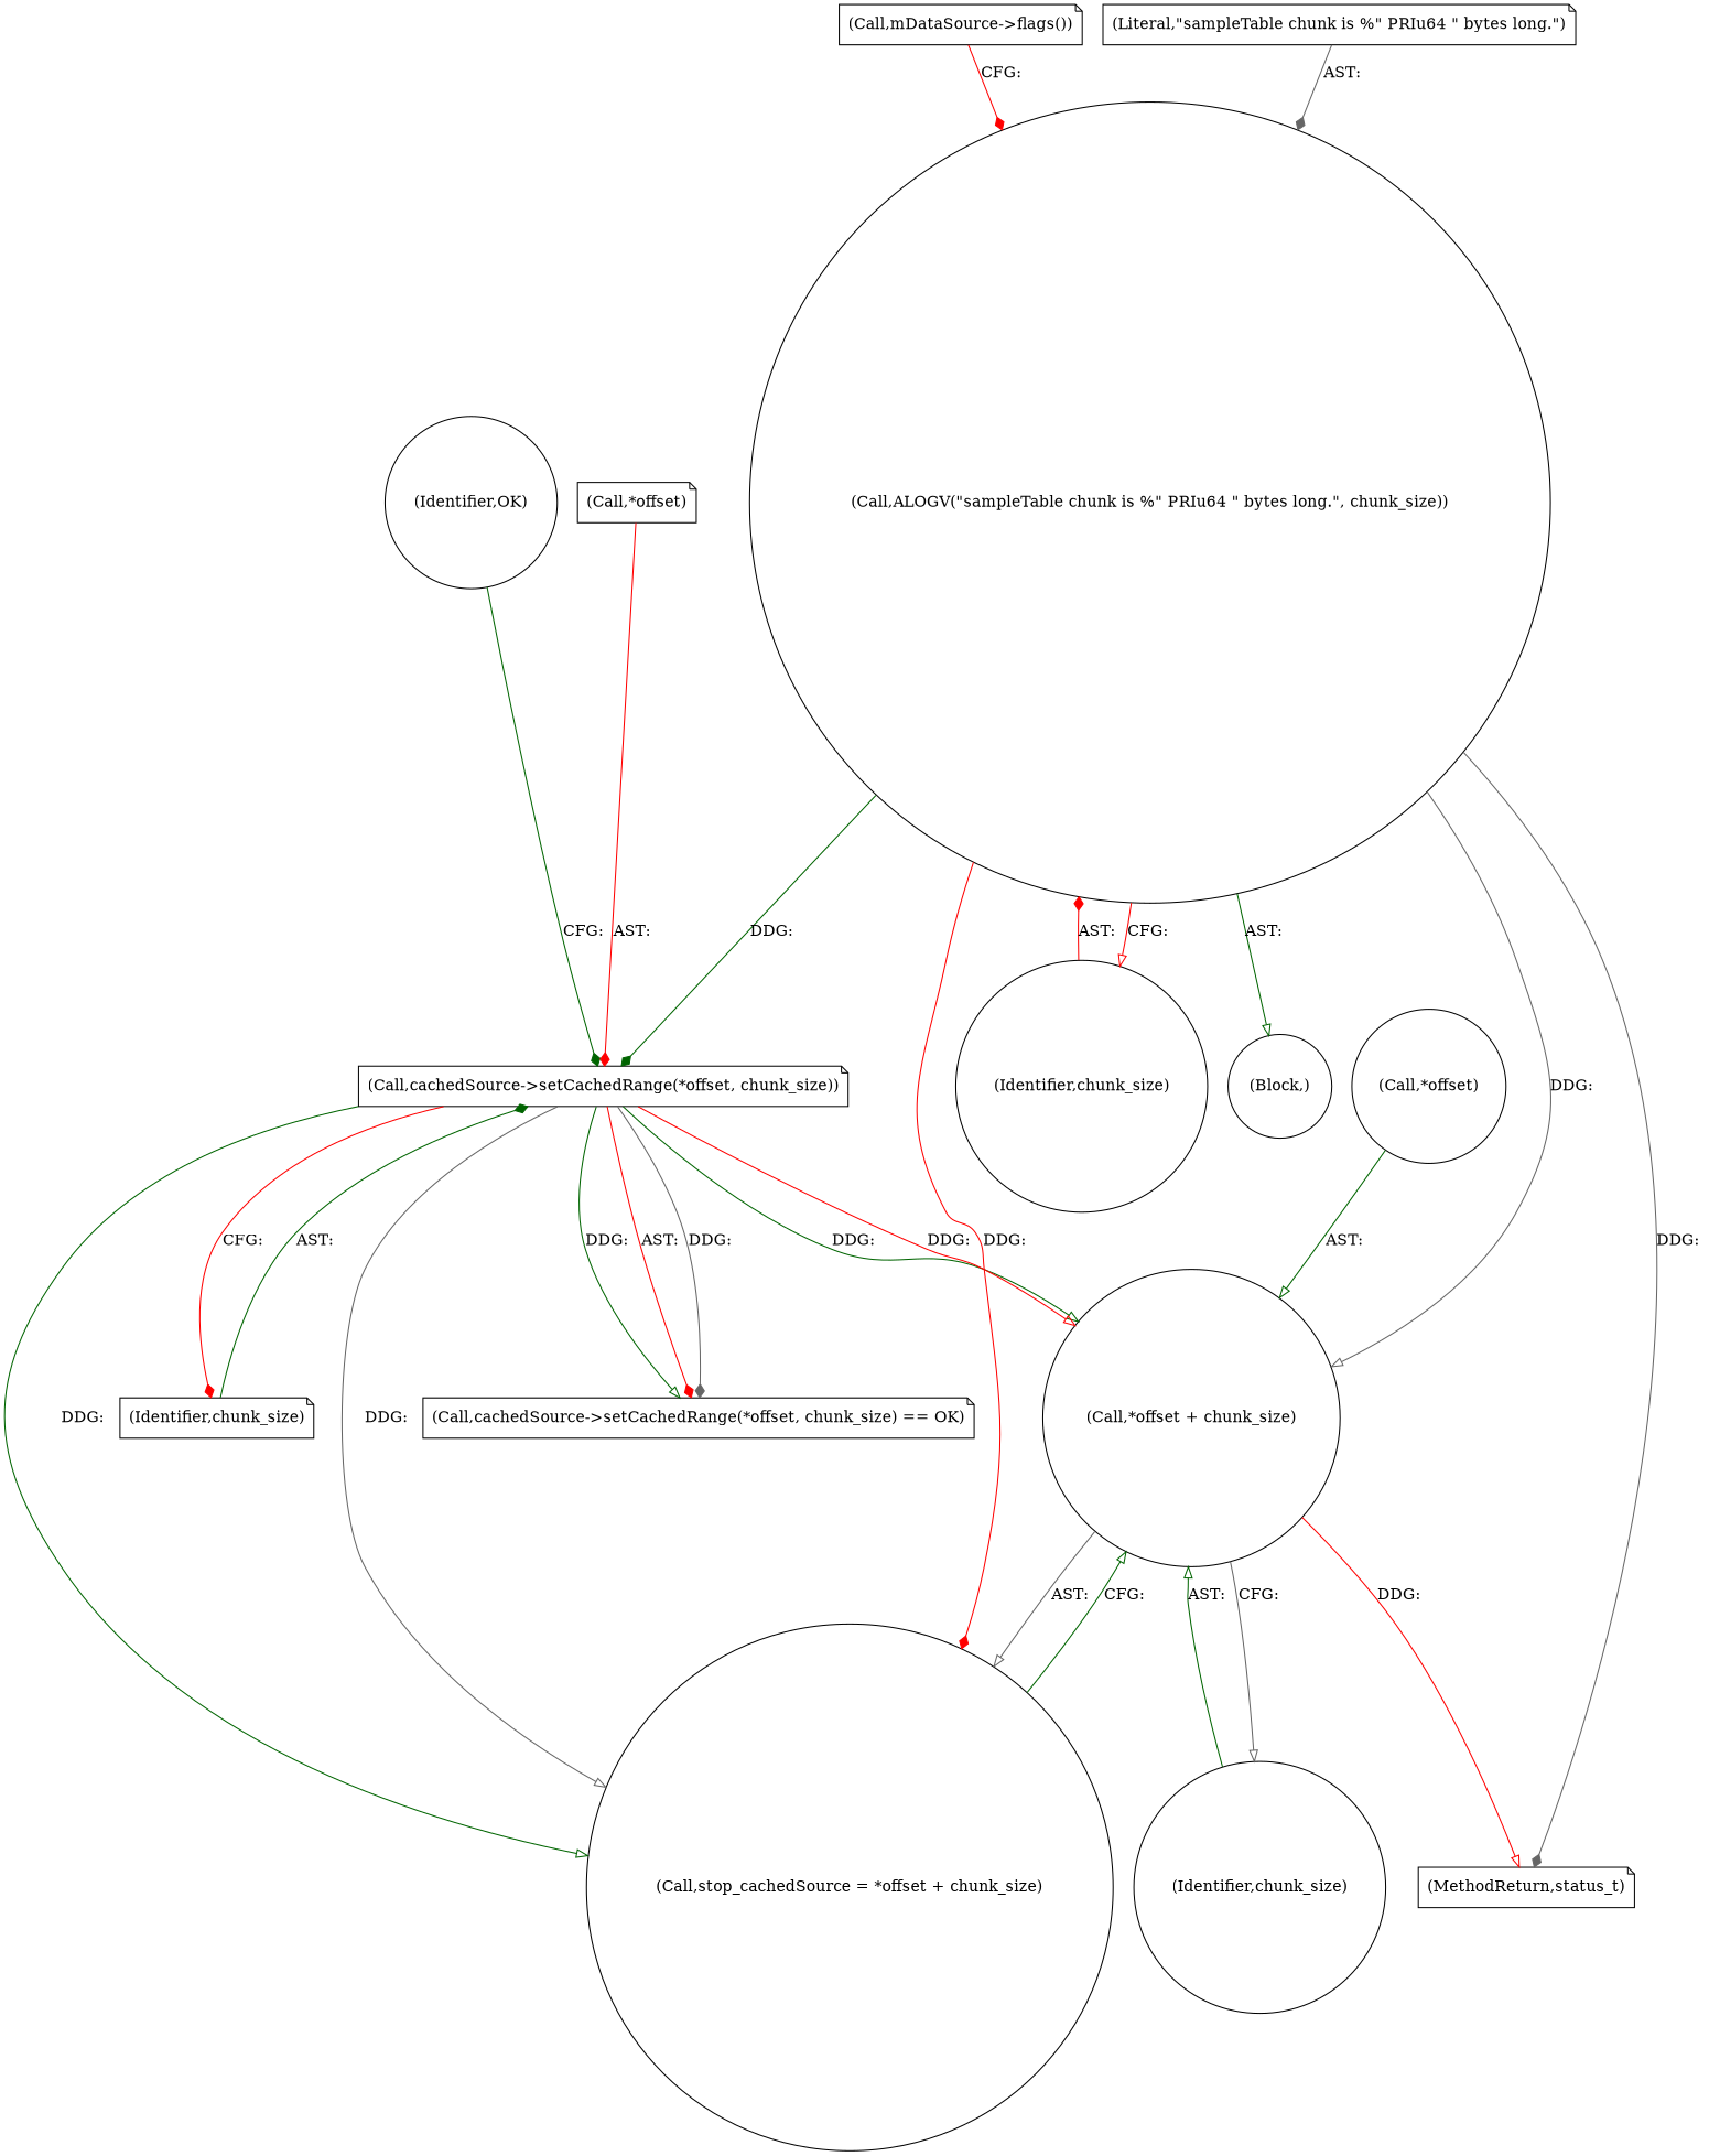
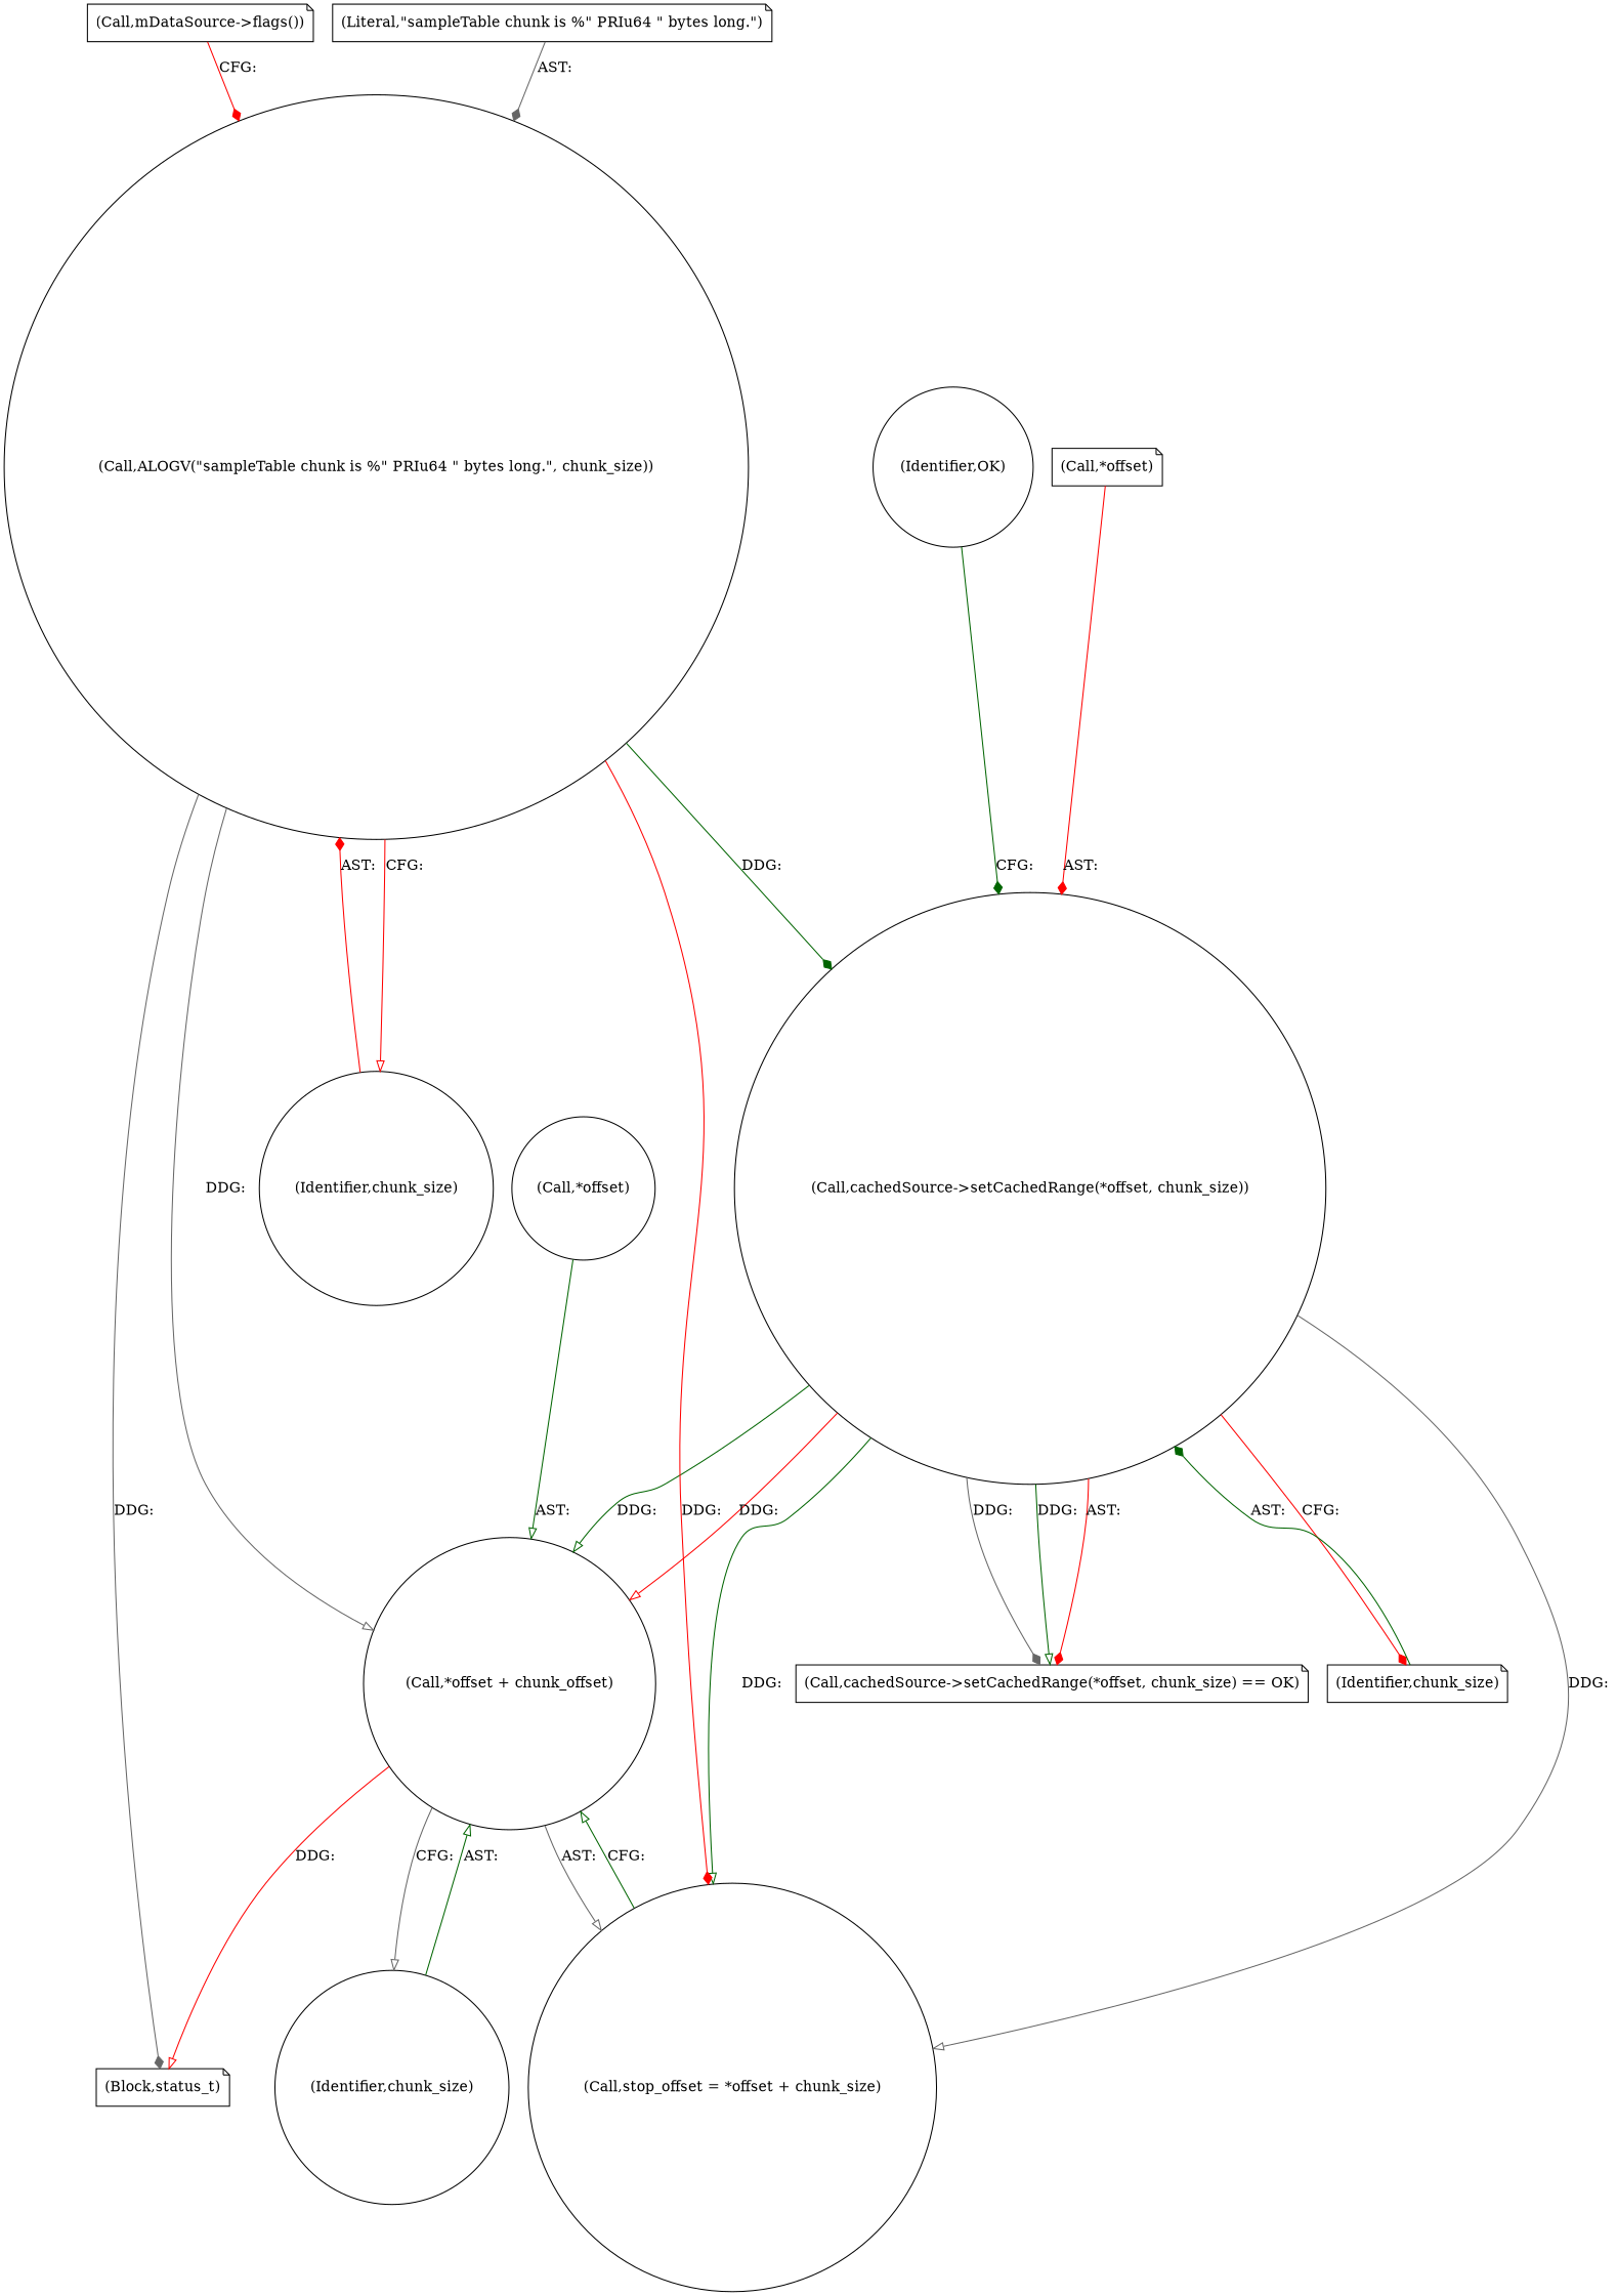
  digraph {
    fontname="DejaVu Serif"
    node [fontname="DejaVu Serif" shape=circle]
    edge [arrowhead=onormal color=darkgreen fontname="DejaVu Serif"]
-   n1 [label="(Call,*offset + chunk_size)"]
-   n2 [label="(MethodReturn,status_t)" shape=note]
-   n3 [label="(Call,stop_cachedSource = *offset + chunk_size)"]
+   n1 [label="(Call,*offset + chunk_offset)"]
+   n2 [label="(Block,status_t)" shape=note]
+   n3 [label="(Call,stop_offset = *offset + chunk_size)"]
    n4 [label="(Identifier,chunk_size)"]
-   n5 [label="(Call,cachedSource->setCachedRange(*offset, chunk_size))" shape=note]
+   n5 [label="(Call,cachedSource->setCachedRange(*offset, chunk_size))"]
    n6 [label="(Call,cachedSource->setCachedRange(*offset, chunk_size) == OK)" shape=note]
    n7 [label="(Identifier,chunk_size)" shape=note]
    n8 [label="(Call,ALOGV(\"sampleTable chunk is %\" PRIu64 \" bytes long.\", chunk_size))"]
    n9 [label="(Identifier,chunk_size)"]
-   n10 [label="(Block,)"]
    n11 [label="(Identifier,OK)"]
    n12 [label="(Call,mDataSource->flags())" shape=note]
    n13 [label="(Call,*offset)" shape=note]
    n14 [label="(Call,*offset)"]
    n15 [label="(Literal,\"sampleTable chunk is %\" PRIu64 \" bytes long.\")" shape=note]
    n1 -> n2 [color=red label="DDG: "]
    n1 -> n3 [color=gray40 label="AST: "]
    n1 -> n4 [color=gray40 label="CFG: "]
    n3 -> n1 [label="CFG: "]
    n4 -> n1 [label="AST: "]
    n5 -> n1 [label="DDG: "]
    n5 -> n1 [color=red label="DDG: "]
    n5 -> n3 [color=gray40 label="DDG: "]
    n5 -> n3 [label="DDG: "]
    n5 -> n6 [arrowhead=diamond color=red label="AST: "]
    n5 -> n6 [arrowhead=diamond color=gray40 label="DDG: "]
    n5 -> n6 [label="DDG: "]
    n5 -> n7 [arrowhead=diamond color=red label="CFG: "]
    n7 -> n5 [arrowhead=diamond label="AST: "]
    n8 -> n1 [color=gray40 label="DDG: "]
    n8 -> n2 [arrowhead=diamond color=gray40 label="DDG: "]
    n8 -> n3 [arrowhead=diamond color=red label="DDG: "]
    n8 -> n5 [arrowhead=diamond label="DDG: "]
    n8 -> n9 [color=red label="CFG: "]
-   n8 -> n10 [label="AST: "]
    n9 -> n8 [arrowhead=diamond color=red label="AST: "]
    n11 -> n5 [arrowhead=diamond label="CFG: "]
    n12 -> n8 [arrowhead=diamond color=red label="CFG: "]
    n13 -> n5 [arrowhead=diamond color=red label="AST: "]
    n14 -> n1 [label="AST: "]
    n15 -> n8 [arrowhead=diamond color=gray40 label="AST: "]
  }
